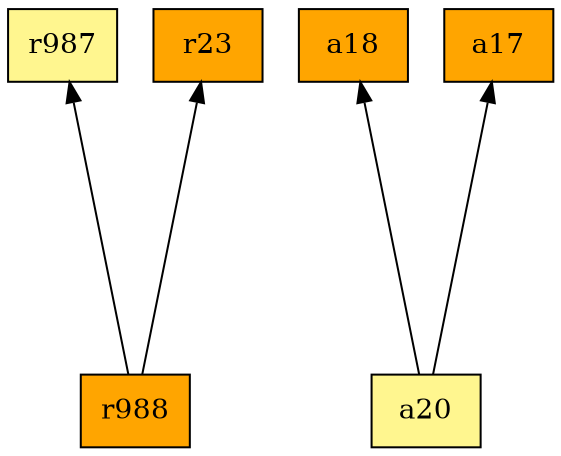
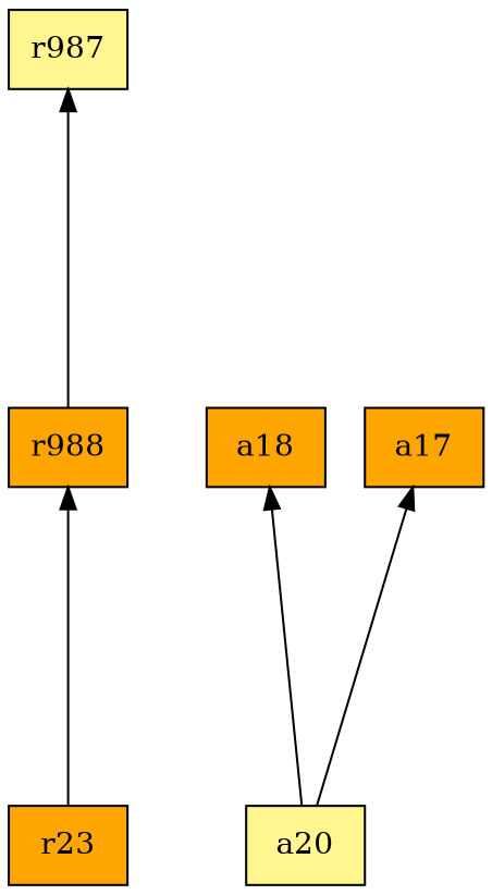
  digraph {
    rankdir=BT
    ranksep=2.0
    node [fillcolor=orange shape=record style=filled]
    n1 [fillcolor=khaki1 label="{r987}"]
    n2 [label="{a18}"]
    n3 [label="{r988}"]
    n4 [label="{r23}"]
    n5 [fillcolor=khaki1 label="{a20}"]
    n6 [label="{a17}"]
    n3 -> n1
-   n3 -> n4
+   n4 -> n3
    n5 -> n2
    n5 -> n6
  }
